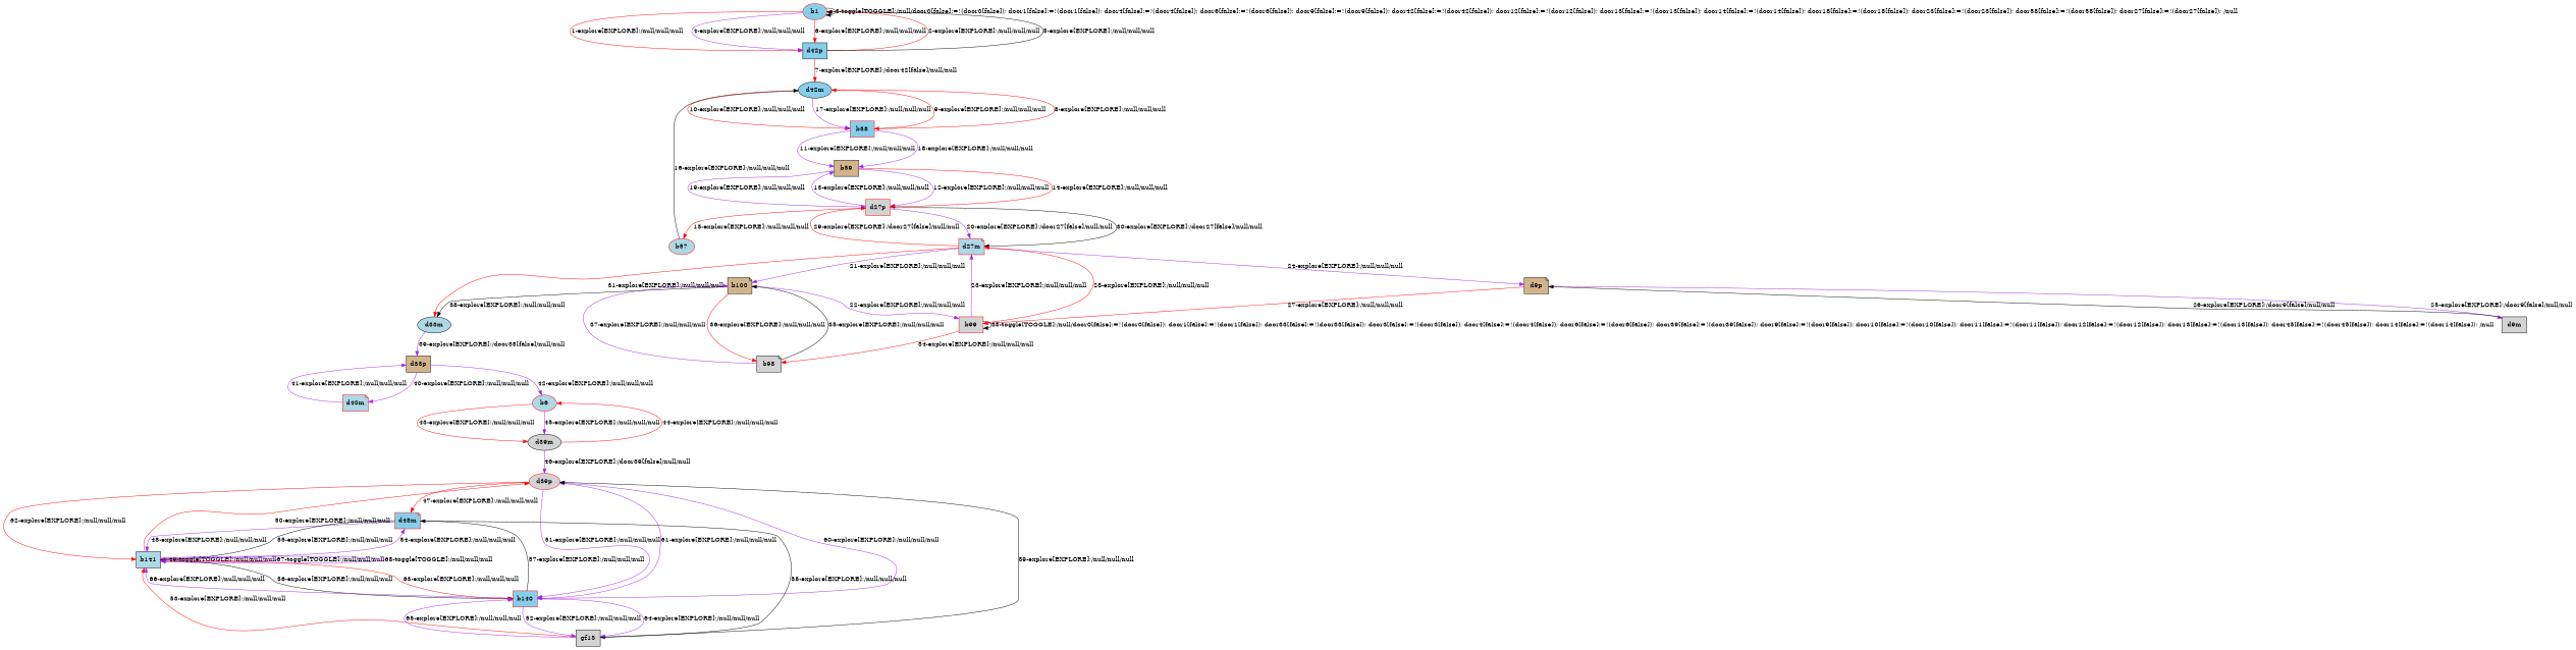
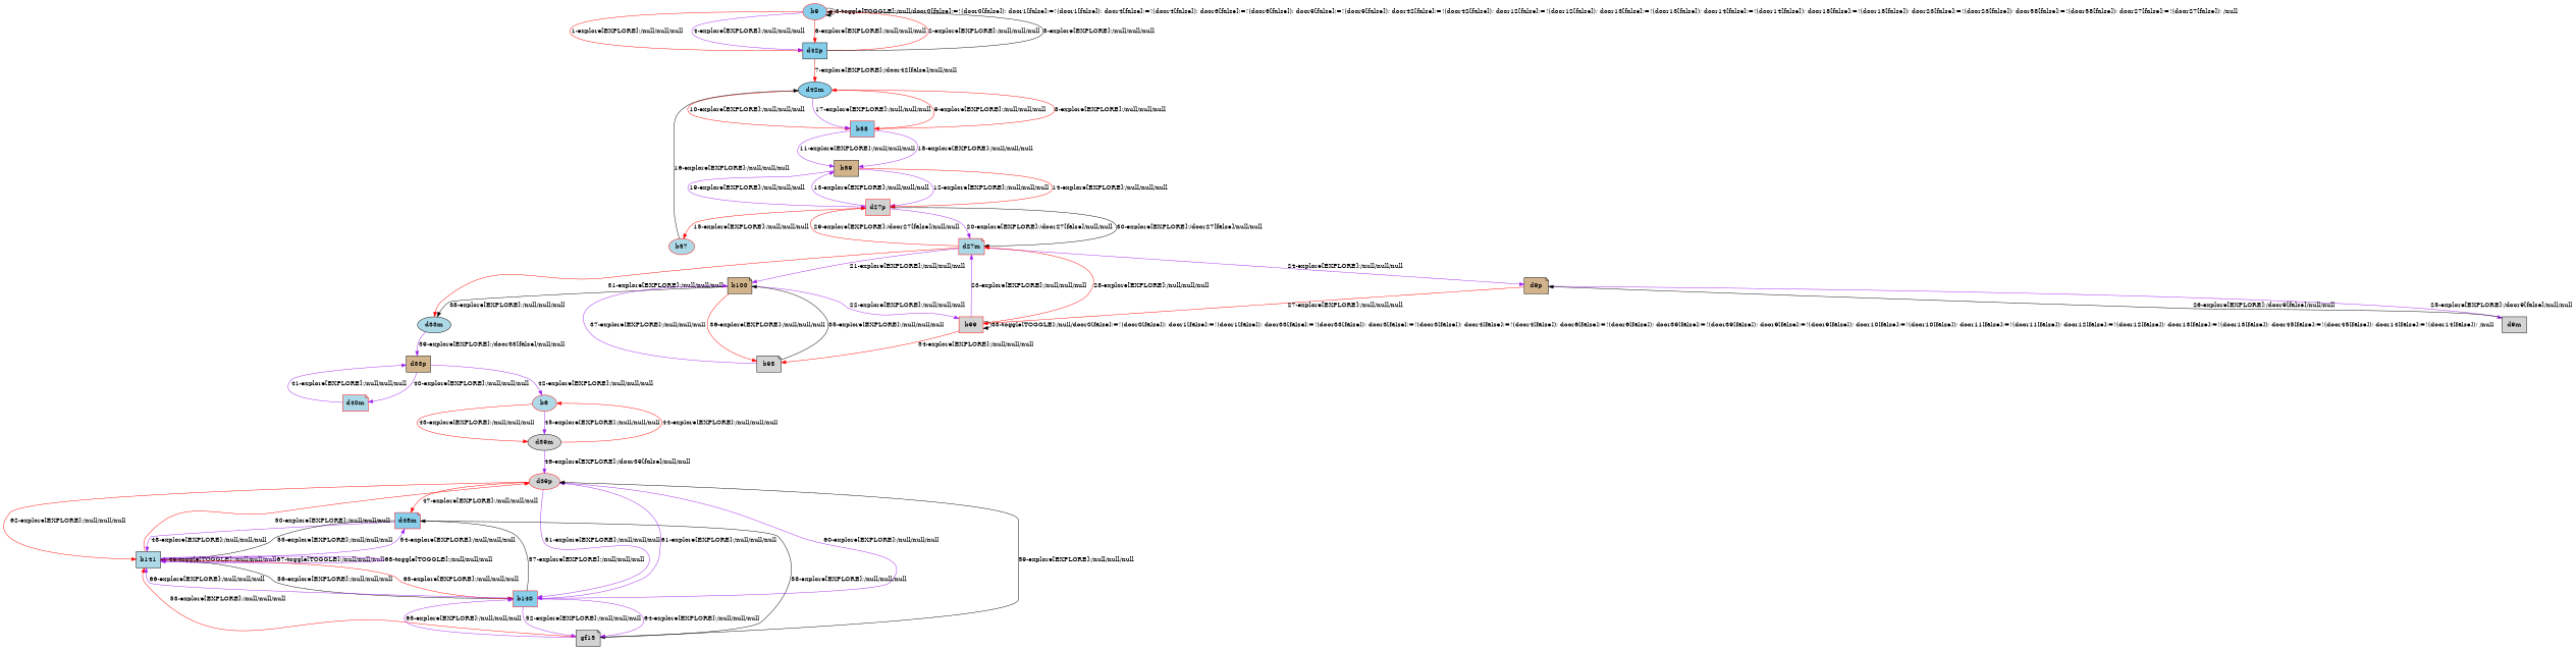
  digraph {
    node [color=black fillcolor=lightgrey shape=box style=filled]
    edge [color=purple]
-   b1 [color=red fillcolor=skyblue shape=ellipse]
+   b1 [color=red fillcolor=skyblue shape=ellipse label=b9]
    d42p [fillcolor=skyblue]
    d42m [fillcolor=skyblue shape=ellipse]
    b58 [color=red fillcolor=skyblue]
    b59 [fillcolor=tan]
    d27p [color=red]
    b57 [color=red fillcolor=lightblue shape=ellipse]
    d27m [color=red fillcolor=lightblue shape=note]
    b100 [fillcolor=tan shape=note]
    d9p [fillcolor=tan shape=note]
    d33m [fillcolor=lightblue shape=ellipse]
    b99 [color=red]
    b98 [shape=note]
    d9m
    d33p [fillcolor=tan]
    d40m [color=red fillcolor=lightblue shape=note]
    b6 [color=red fillcolor=lightblue shape=ellipse]
    d39m [shape=ellipse]
    d39p [color=red shape=ellipse]
    d48m [color=red fillcolor=skyblue shape=note]
    b141 [fillcolor=lightblue]
    b140 [color=red fillcolor=skyblue]
-   gf15
+   gf15 [shape=note]
    b1 -> b1 [color=black label="3-toggle[TOGGLE];/null/door0[false]:=!(door0[false]); door1[false]:=!(door1[false]); door4[false]:=!(door4[false]); door6[false]:=!(door6[false]); door9[false]:=!(door9[false]); door42[false]:=!(door42[false]); door12[false]:=!(door12[false]); door13[false]:=!(door13[false]); door14[false]:=!(door14[false]); door18[false]:=!(door18[false]); door23[false]:=!(door23[false]); door58[false]:=!(door58[false]); door27[false]:=!(door27[false]); /null"]
    b1 -> d42p [color=red label="1-explore[EXPLORE];/null/null/null"]
    b1 -> d42p [label="4-explore[EXPLORE];/null/null/null"]
    b1 -> d42p [color=red label="6-explore[EXPLORE];/null/null/null"]
    d42p -> b1 [color=red label="2-explore[EXPLORE];/null/null/null"]
    d42p -> b1 [color=black label="5-explore[EXPLORE];/null/null/null"]
    d42p -> d42m [color=red label="7-explore[EXPLORE];/door42[false]/null/null"]
    d42m -> b58 [color=red label="8-explore[EXPLORE];/null/null/null"]
    d42m -> b58 [color=red label="10-explore[EXPLORE];/null/null/null"]
    d42m -> b58 [label="17-explore[EXPLORE];/null/null/null"]
    b58 -> d42m [color=red label="9-explore[EXPLORE];/null/null/null"]
    b58 -> b59 [label="11-explore[EXPLORE];/null/null/null"]
    b58 -> b59 [label="18-explore[EXPLORE];/null/null/null"]
    b59 -> d27p [label="12-explore[EXPLORE];/null/null/null"]
    b59 -> d27p [color=red label="14-explore[EXPLORE];/null/null/null"]
    b59 -> d27p [label="19-explore[EXPLORE];/null/null/null"]
    d27p -> b59 [label="13-explore[EXPLORE];/null/null/null"]
    d27p -> b57 [color=red label="15-explore[EXPLORE];/null/null/null"]
    d27p -> d27m [label="20-explore[EXPLORE];/door27[false]/null/null"]
    d27p -> d27m [color=black label="30-explore[EXPLORE];/door27[false]/null/null"]
    b57 -> d42m [color=black label="16-explore[EXPLORE];/null/null/null"]
    d27m -> d27p [color=red label="29-explore[EXPLORE];/door27[false]/null/null"]
    d27m -> b100 [label="21-explore[EXPLORE];/null/null/null"]
    d27m -> d9p [label="24-explore[EXPLORE];/null/null/null"]
    d27m -> d33m [color=red label="31-explore[EXPLORE];/null/null/null"]
    b100 -> d33m [color=black label="38-explore[EXPLORE];/null/null/null"]
    b100 -> b99 [label="22-explore[EXPLORE];/null/null/null"]
    b100 -> b98 [color=red label="36-explore[EXPLORE];/null/null/null"]
    d9p -> b99 [color=red label="27-explore[EXPLORE];/null/null/null"]
    d9p -> d9m [label="25-explore[EXPLORE];/door9[false]/null/null"]
    d33m -> d33p [label="39-explore[EXPLORE];/door33[false]/null/null"]
    b99 -> d27m [label="23-explore[EXPLORE];/null/null/null"]
    b99 -> d27m [color=red label="28-explore[EXPLORE];/null/null/null"]
    b99 -> b99 [color=black label="33-toggle[TOGGLE];/null/door0[false]:=!(door0[false]); door1[false]:=!(door1[false]); door33[false]:=!(door33[false]); door3[false]:=!(door3[false]); door4[false]:=!(door4[false]); door6[false]:=!(door6[false]); door39[false]:=!(door39[false]); door9[false]:=!(door9[false]); door10[false]:=!(door10[false]); door11[false]:=!(door11[false]); door12[false]:=!(door12[false]); door13[false]:=!(door13[false]); door45[false]:=!(door45[false]); door14[false]:=!(door14[false]); /null"]
    b99 -> b98 [color=red label="34-explore[EXPLORE];/null/null/null"]
    b98 -> b100 [color=black label="35-explore[EXPLORE];/null/null/null"]
    b98 -> b100 [label="37-explore[EXPLORE];/null/null/null"]
    d9m -> d9p [color=black label="26-explore[EXPLORE];/door9[false]/null/null"]
    d33p -> d40m [label="40-explore[EXPLORE];/null/null/null"]
    d33p -> b6 [label="42-explore[EXPLORE];/null/null/null"]
    d40m -> d33p [label="41-explore[EXPLORE];/null/null/null"]
    b6 -> d39m [color=red label="43-explore[EXPLORE];/null/null/null"]
    b6 -> d39m [label="45-explore[EXPLORE];/null/null/null"]
    d39m -> b6 [color=red label="44-explore[EXPLORE];/null/null/null"]
    d39m -> d39p [label="46-explore[EXPLORE];/door39[false]/null/null"]
    d39p -> d48m [color=red label="47-explore[EXPLORE];/null/null/null"]
    d39p -> b141 [color=red label="62-explore[EXPLORE];/null/null/null"]
    d39p -> b140 [label="51-explore[EXPLORE];/null/null/null"]
    d39p -> b140 [label="60-explore[EXPLORE];/null/null/null"]
    d48m -> b141 [label="48-explore[EXPLORE];/null/null/null"]
    d48m -> b141 [color=black label="55-explore[EXPLORE];/null/null/null"]
    d48m -> gf15 [color=black label="58-explore[EXPLORE];/null/null/null"]
    b141 -> d39p [color=red label="50-explore[EXPLORE];/null/null/null"]
    b141 -> d48m [label="54-explore[EXPLORE];/null/null/null"]
    b141 -> b141 [label="49-toggle[TOGGLE];/null/null/null"]
    b141 -> b141 [label="67-toggle[TOGGLE];/null/null/null"]
    b141 -> b141 [label="68-toggle[TOGGLE];/null/null/null"]
    b141 -> b140 [color=black label="56-explore[EXPLORE];/null/null/null"]
    b141 -> b140 [color=red label="63-explore[EXPLORE];/null/null/null"]
    b140 -> d39p [label="61-explore[EXPLORE];/null/null/null"]
    b140 -> d48m [color=black label="57-explore[EXPLORE];/null/null/null"]
    b140 -> b141 [label="66-explore[EXPLORE];/null/null/null"]
    b140 -> gf15 [label="52-explore[EXPLORE];/null/null/null"]
    b140 -> gf15 [label="64-explore[EXPLORE];/null/null/null"]
    gf15 -> d39p [color=black label="59-explore[EXPLORE];/null/null/null"]
    gf15 -> b141 [color=red label="53-explore[EXPLORE];/null/null/null"]
    gf15 -> b140 [label="65-explore[EXPLORE];/null/null/null"]
  }
